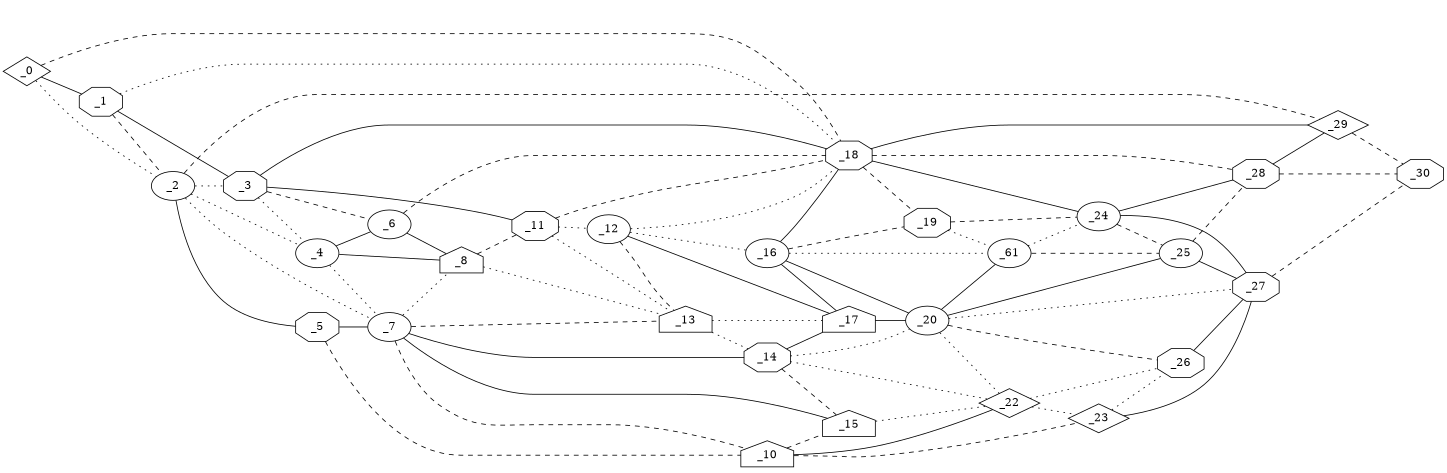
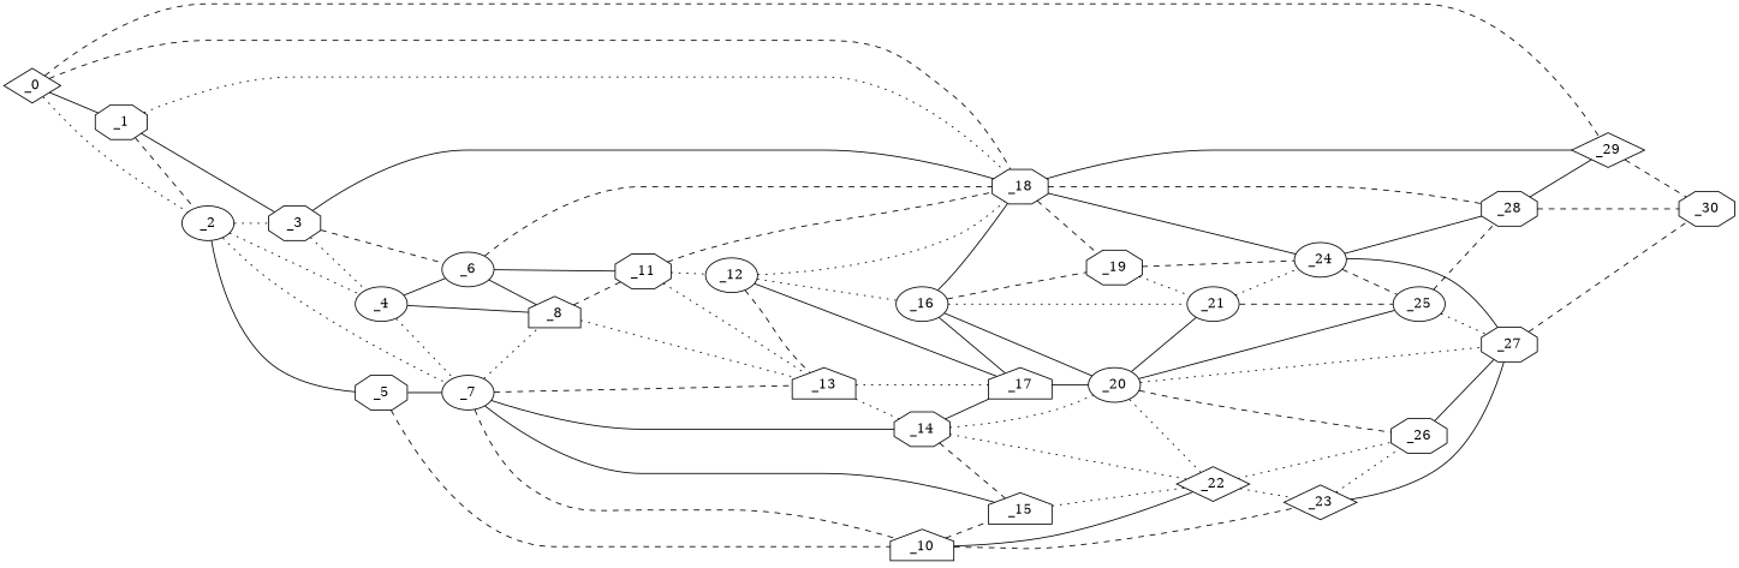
  graph {
    rankdir=LR
    node [shape=octagon x=65 y=72]
    edge [style=solid valence=2]
    _0 [shape=diamond x=20 y=16]
    _1 [x=28 y=55]
    _2 [shape=ellipse x=30 y=76]
    _18 [x=73 y=57]
    _29 [shape=diamond x=110 y=22]
    _3 [x=43 y=68]
    _4 [shape=ellipse x=46 y=80]
    _5 [x=48 y=110]
    _7 [shape=ellipse x=53 y=91]
    _19 [x=76 y=63]
    _24 [shape=ellipse x=90 y=59]
    _28 [x=109 y=34]
    _30 [x=111 y=29]
    _6 [shape=ellipse x=49 y=71]
    _8 [shape=house x=55 y=78]
    _10 [shape=house x=58 y=106]
    _13 [shape=house y=79]
    _14 [x=68 y=91]
    _15 [shape=house x=69 y=96]
-   _21 [shape=ellipse x=80 label=_61]
+   _21 [shape=ellipse x=80]
    _25 [shape=ellipse x=95 y=64]
    _11 [x=59]
    _23 [shape=diamond x=85 y=107]
    _22 [shape=diamond x=81 y=101]
    _17 [shape=house x=71 y=81]
    _20 [shape=ellipse x=79 y=78]
    _12 [shape=ellipse]
    _26 [x=96 y=104]
    _27 [x=104 y=103]
    _16 [shape=ellipse x=71 y=69]
    _0 -- _1 [valence=1]
    _0 -- _2 [style=dotted valence=1]
    _0 -- _18 [style=dashed]
-   _2 -- _29 [style=dashed]
+   _0 -- _29 [style=dashed]
    _1 -- _2 [style=dashed]
    _1 -- _18 [style=dotted]
    _1 -- _3 [valence=1]
    _2 -- _3 [style=dotted]
    _2 -- _4 [style=dotted]
    _2 -- _5 [valence=1]
    _2 -- _7 [style=dotted]
    _18 -- _29
    _18 -- _19 [style=dashed]
    _18 -- _24
    _18 -- _28 [style=dashed valence=1]
    _29 -- _30 [style=dashed valence=1]
    _3 -- _18 [valence=1]
    _3 -- _4 [style=dotted valence=1]
    _3 -- _6 [style=dashed]
    _4 -- _7 [style=dotted valence=1]
    _4 -- _6
    _4 -- _8 [valence=1]
    _5 -- _7 [valence=1]
    _5 -- _10 [style=dashed valence=1]
    _7 -- _8 [style=dotted]
    _7 -- _10 [style=dashed]
    _7 -- _13 [style=dashed valence=1]
    _7 -- _14
    _7 -- _15 [valence=1]
    _19 -- _24 [style=dashed]
    _19 -- _21 [style=dotted valence=1]
    _24 -- _28
    _24 -- _25 [style=dashed valence=1]
    _28 -- _29
    _28 -- _30 [style=dashed]
    _6 -- _18 [style=dashed valence=1]
    _6 -- _8
-   _3 -- _11
+   _6 -- _11
    _8 -- _13 [style=dotted]
    _8 -- _11 [style=dashed]
    _10 -- _15 [style=dashed]
    _10 -- _23 [style=dashed]
    _10 -- _22 [valence=1]
    _13 -- _14 [style=dotted]
    _13 -- _17 [style=dotted]
    _14 -- _15 [style=dashed]
    _14 -- _22 [style=dotted valence=1]
    _14 -- _17 [valence=1]
    _14 -- _20 [style=dotted]
    _15 -- _22 [style=dotted valence=1]
    _21 -- _24 [style=dotted]
    _21 -- _25 [style=dashed valence=1]
    _25 -- _28 [style=dashed]
-   _25 -- _27 [valence=1]
+   _25 -- _27 [style=dotted valence=1]
    _11 -- _18 [style=dashed valence=1]
    _11 -- _13 [style=dotted]
    _11 -- _12 [style=dotted]
    _23 -- _26 [style=dotted]
    _23 -- _27 [valence=1]
    _22 -- _23 [style=dotted]
    _22 -- _26 [style=dotted valence=1]
    _17 -- _20 [valence=1]
    _20 -- _21 [valence=1]
    _20 -- _25
    _20 -- _22 [style=dotted]
    _20 -- _26 [style=dashed valence=1]
    _20 -- _27 [style=dotted]
    _12 -- _18 [style=dotted]
    _12 -- _13 [style=dashed valence=1]
    _12 -- _17 [valence=1]
    _12 -- _16 [style=dotted valence=1]
    _26 -- _27
    _27 -- _24 [valence=1]
    _27 -- _30 [style=dashed valence=1]
    _16 -- _18 [valence=1]
    _16 -- _19 [style=dashed valence=1]
    _16 -- _21 [style=dotted]
    _16 -- _17
    _16 -- _20 [valence=1]
  }
